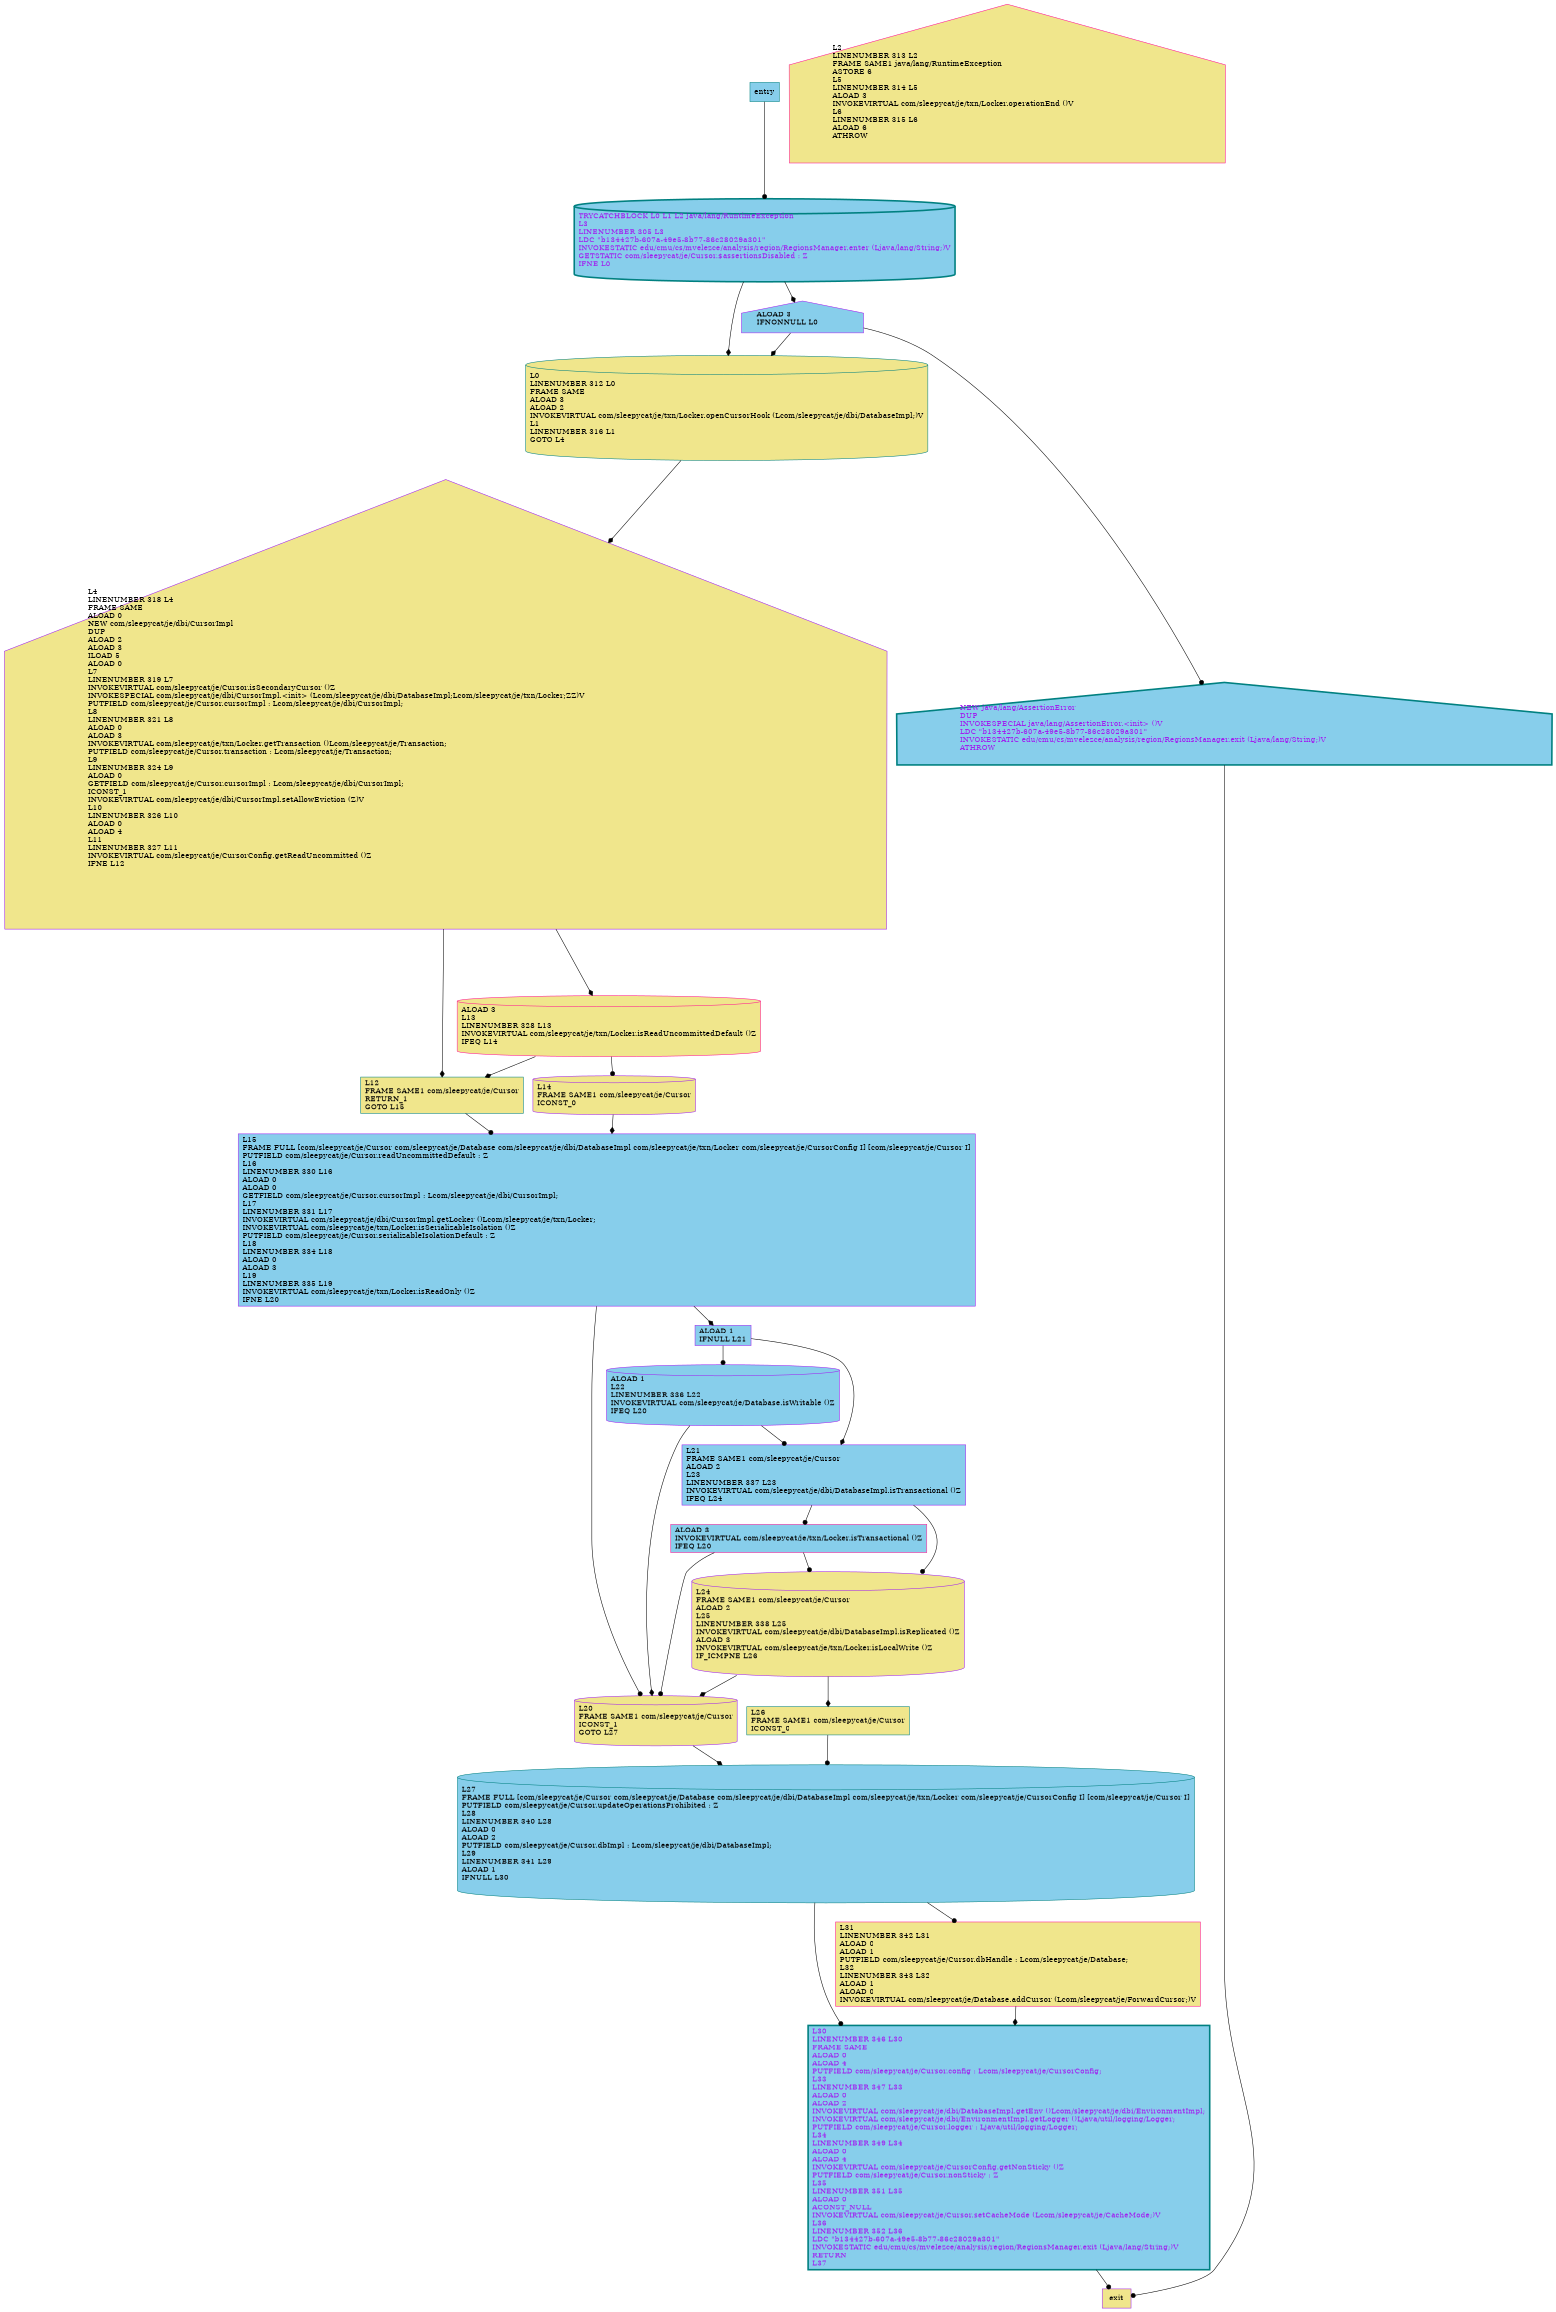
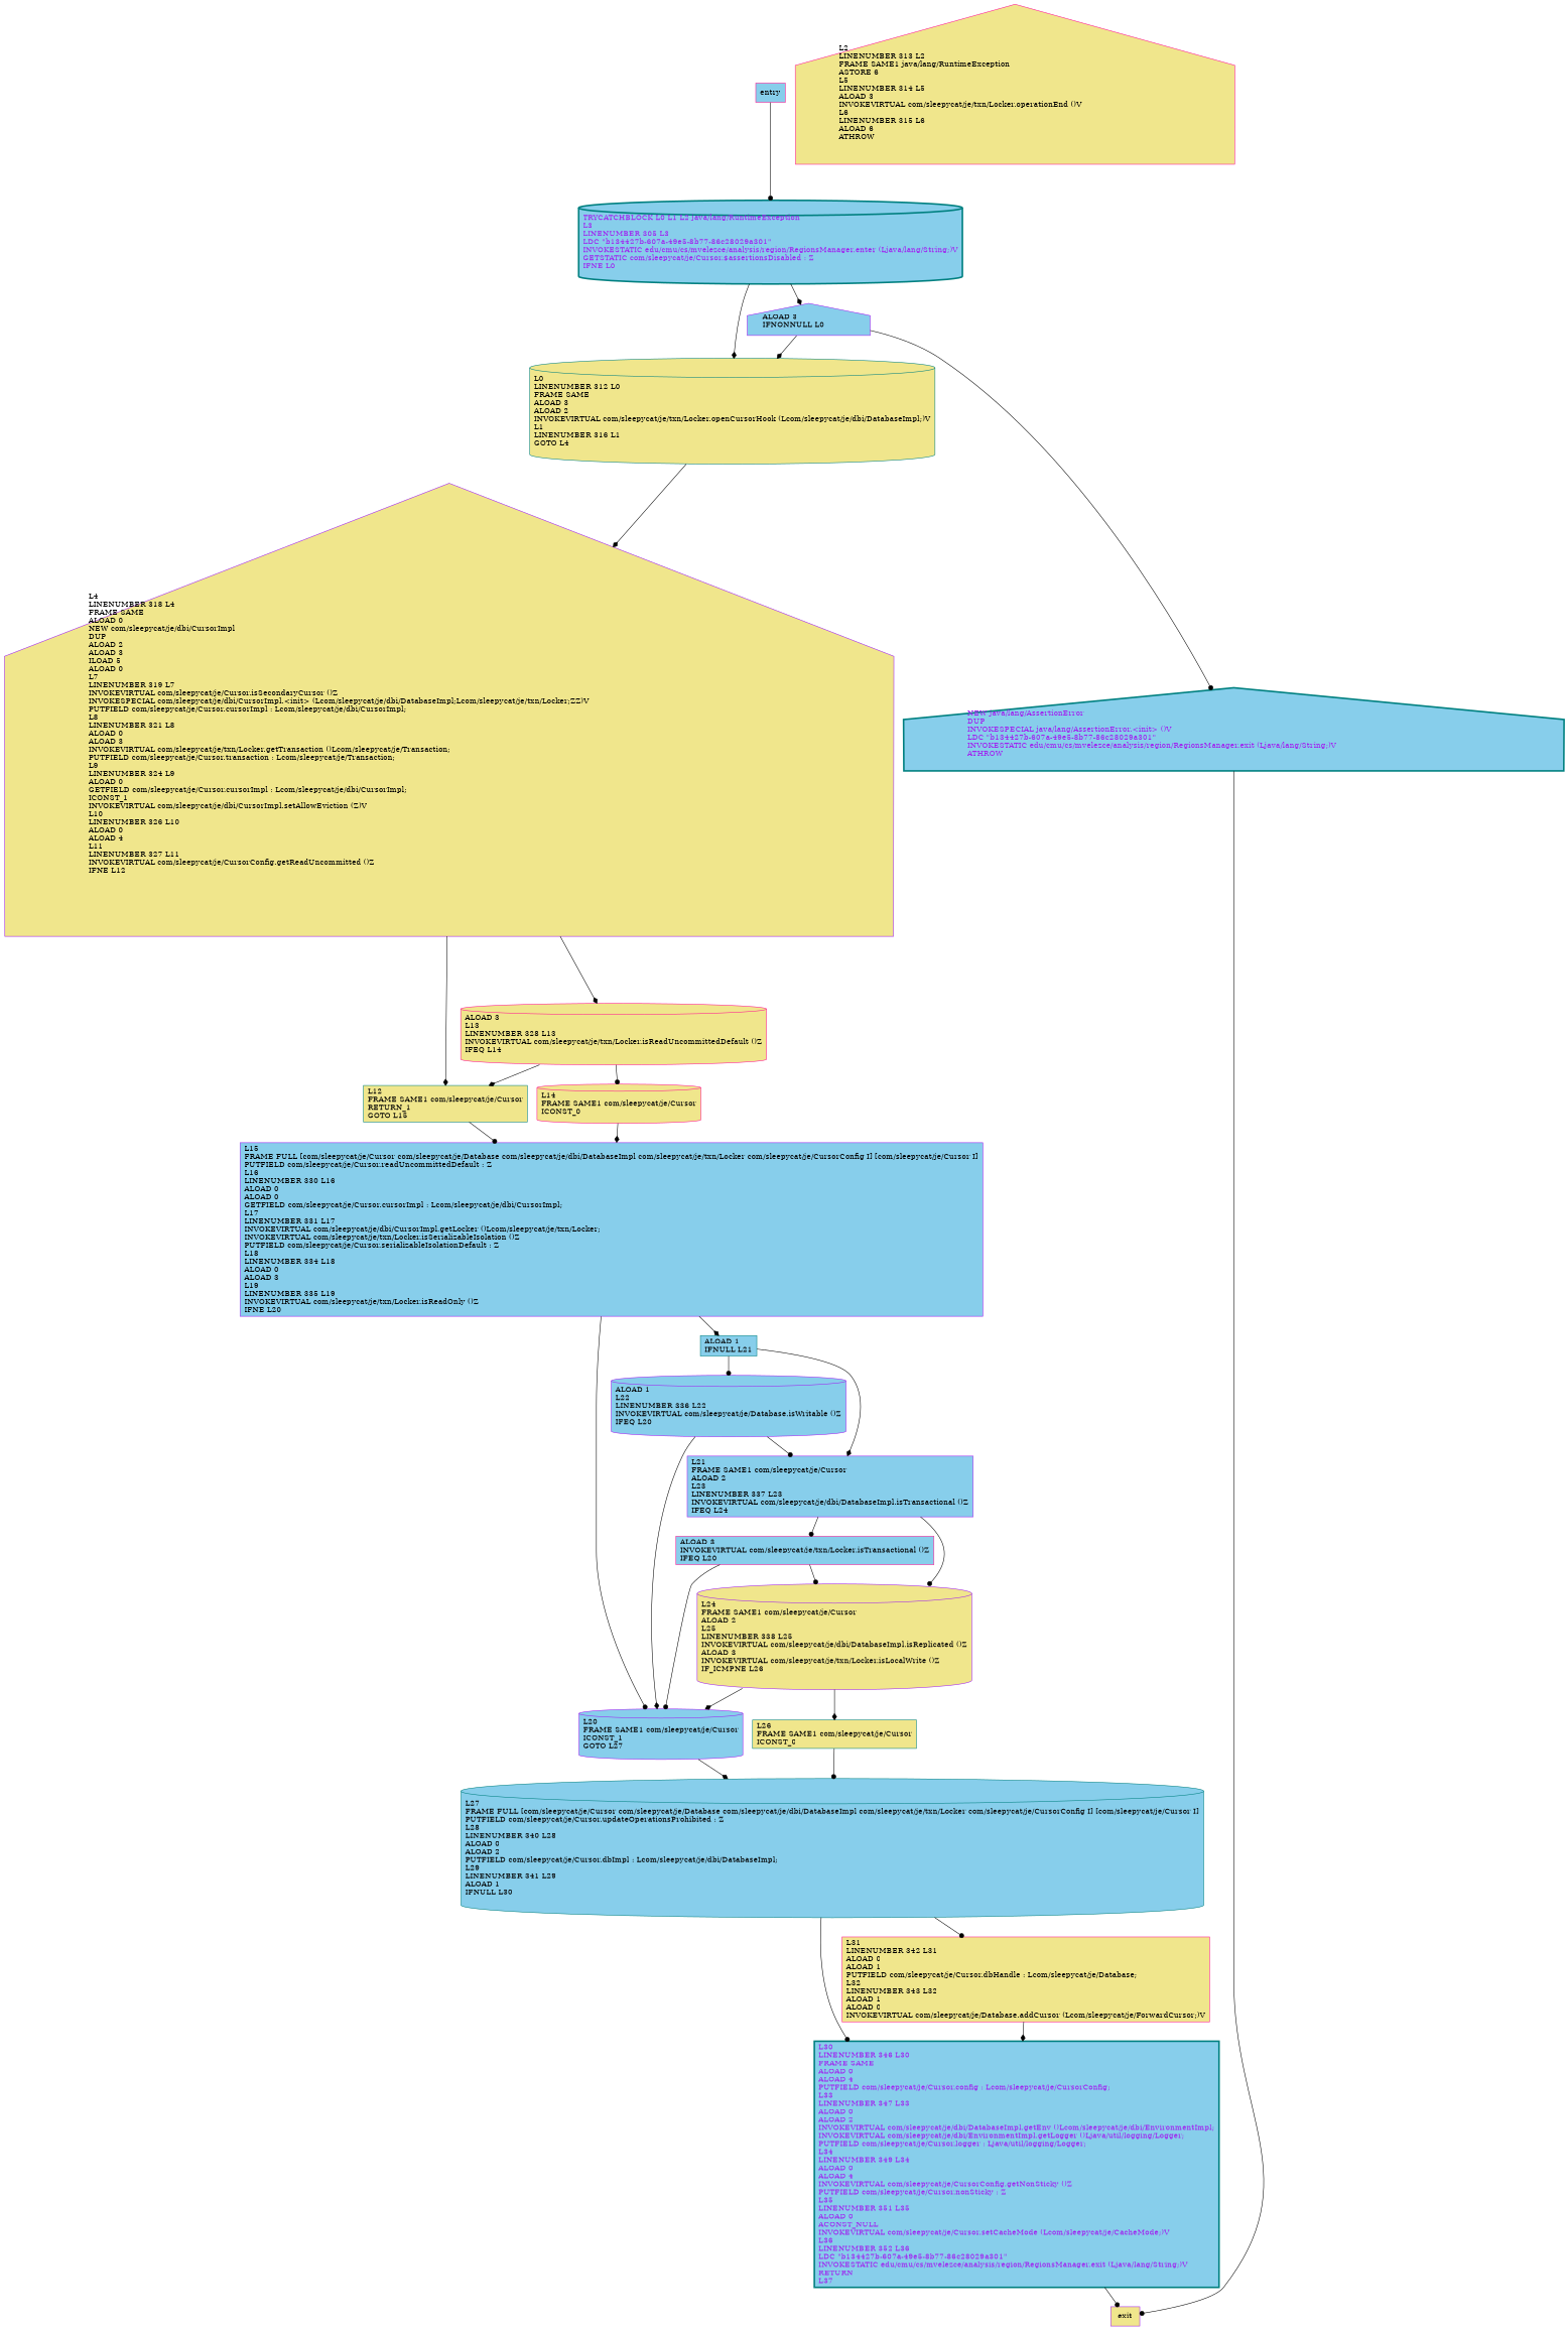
  digraph {
    node [color=teal fillcolor=skyblue shape=box style=filled]
    edge [arrowhead=dot]
    n1 [label="L27\lFRAME FULL [com/sleepycat/je/Cursor com/sleepycat/je/Database com/sleepycat/je/dbi/DatabaseImpl com/sleepycat/je/txn/Locker com/sleepycat/je/CursorConfig I] [com/sleepycat/je/Cursor I]\lPUTFIELD com/sleepycat/je/Cursor.updateOperationsProhibited : Z\lL28\lLINENUMBER 340 L28\lALOAD 0\lALOAD 2\lPUTFIELD com/sleepycat/je/Cursor.dbImpl : Lcom/sleepycat/je/dbi/DatabaseImpl;\lL29\lLINENUMBER 341 L29\lALOAD 1\lIFNULL L30\l" shape=cylinder]
    n2 [fontcolor=purple label="L30\lLINENUMBER 346 L30\lFRAME SAME\lALOAD 0\lALOAD 4\lPUTFIELD com/sleepycat/je/Cursor.config : Lcom/sleepycat/je/CursorConfig;\lL33\lLINENUMBER 347 L33\lALOAD 0\lALOAD 2\lINVOKEVIRTUAL com/sleepycat/je/dbi/DatabaseImpl.getEnv ()Lcom/sleepycat/je/dbi/EnvironmentImpl;\lINVOKEVIRTUAL com/sleepycat/je/dbi/EnvironmentImpl.getLogger ()Ljava/util/logging/Logger;\lPUTFIELD com/sleepycat/je/Cursor.logger : Ljava/util/logging/Logger;\lL34\lLINENUMBER 349 L34\lALOAD 0\lALOAD 4\lINVOKEVIRTUAL com/sleepycat/je/CursorConfig.getNonSticky ()Z\lPUTFIELD com/sleepycat/je/Cursor.nonSticky : Z\lL35\lLINENUMBER 351 L35\lALOAD 0\lACONST_NULL\lINVOKEVIRTUAL com/sleepycat/je/Cursor.setCacheMode (Lcom/sleepycat/je/CacheMode;)V\lL36\lLINENUMBER 352 L36\lLDC \"b134427b-607a-49e5-8b77-86c28029a301\"\lINVOKESTATIC edu/cmu/cs/mvelezce/analysis/region/RegionsManager.exit (Ljava/lang/String;)V\lRETURN\lL37\l" penwidth=3]
    n3 [color=deeppink fillcolor=khaki label="L31\lLINENUMBER 342 L31\lALOAD 0\lALOAD 1\lPUTFIELD com/sleepycat/je/Cursor.dbHandle : Lcom/sleepycat/je/Database;\lL32\lLINENUMBER 343 L32\lALOAD 1\lALOAD 0\lINVOKEVIRTUAL com/sleepycat/je/Database.addCursor (Lcom/sleepycat/je/ForwardCursor;)V\l"]
    exit [color=purple fillcolor=khaki]
    n5 [color=purple fillcolor=khaki label="L4\lLINENUMBER 318 L4\lFRAME SAME\lALOAD 0\lNEW com/sleepycat/je/dbi/CursorImpl\lDUP\lALOAD 2\lALOAD 3\lILOAD 5\lALOAD 0\lL7\lLINENUMBER 319 L7\lINVOKEVIRTUAL com/sleepycat/je/Cursor.isSecondaryCursor ()Z\lINVOKESPECIAL com/sleepycat/je/dbi/CursorImpl.\<init\> (Lcom/sleepycat/je/dbi/DatabaseImpl;Lcom/sleepycat/je/txn/Locker;ZZ)V\lPUTFIELD com/sleepycat/je/Cursor.cursorImpl : Lcom/sleepycat/je/dbi/CursorImpl;\lL8\lLINENUMBER 321 L8\lALOAD 0\lALOAD 3\lINVOKEVIRTUAL com/sleepycat/je/txn/Locker.getTransaction ()Lcom/sleepycat/je/Transaction;\lPUTFIELD com/sleepycat/je/Cursor.transaction : Lcom/sleepycat/je/Transaction;\lL9\lLINENUMBER 324 L9\lALOAD 0\lGETFIELD com/sleepycat/je/Cursor.cursorImpl : Lcom/sleepycat/je/dbi/CursorImpl;\lICONST_1\lINVOKEVIRTUAL com/sleepycat/je/dbi/CursorImpl.setAllowEviction (Z)V\lL10\lLINENUMBER 326 L10\lALOAD 0\lALOAD 4\lL11\lLINENUMBER 327 L11\lINVOKEVIRTUAL com/sleepycat/je/CursorConfig.getReadUncommitted ()Z\lIFNE L12\l" shape=house]
    n6 [fillcolor=khaki label="L12\lFRAME SAME1 com/sleepycat/je/Cursor\lRETURN_1\lGOTO L15\l"]
    n7 [color=deeppink fillcolor=khaki label="ALOAD 3\lL13\lLINENUMBER 328 L13\lINVOKEVIRTUAL com/sleepycat/je/txn/Locker.isReadUncommittedDefault ()Z\lIFEQ L14\l" shape=cylinder]
    n8 [color=purple label="L15\lFRAME FULL [com/sleepycat/je/Cursor com/sleepycat/je/Database com/sleepycat/je/dbi/DatabaseImpl com/sleepycat/je/txn/Locker com/sleepycat/je/CursorConfig I] [com/sleepycat/je/Cursor I]\lPUTFIELD com/sleepycat/je/Cursor.readUncommittedDefault : Z\lL16\lLINENUMBER 330 L16\lALOAD 0\lALOAD 0\lGETFIELD com/sleepycat/je/Cursor.cursorImpl : Lcom/sleepycat/je/dbi/CursorImpl;\lL17\lLINENUMBER 331 L17\lINVOKEVIRTUAL com/sleepycat/je/dbi/CursorImpl.getLocker ()Lcom/sleepycat/je/txn/Locker;\lINVOKEVIRTUAL com/sleepycat/je/txn/Locker.isSerializableIsolation ()Z\lPUTFIELD com/sleepycat/je/Cursor.serializableIsolationDefault : Z\lL18\lLINENUMBER 334 L18\lALOAD 0\lALOAD 3\lL19\lLINENUMBER 335 L19\lINVOKEVIRTUAL com/sleepycat/je/txn/Locker.isReadOnly ()Z\lIFNE L20\l"]
-   n9 [color=purple fillcolor=khaki label="L14\lFRAME SAME1 com/sleepycat/je/Cursor\lICONST_0\l" shape=cylinder]
+   n9 [color=deeppink fillcolor=khaki label="L14\lFRAME SAME1 com/sleepycat/je/Cursor\lICONST_0\l" shape=cylinder]
    n10 [color=deeppink label="ALOAD 3\lINVOKEVIRTUAL com/sleepycat/je/txn/Locker.isTransactional ()Z\lIFEQ L20\l"]
    n11 [color=purple fillcolor=khaki label="L24\lFRAME SAME1 com/sleepycat/je/Cursor\lALOAD 2\lL25\lLINENUMBER 338 L25\lINVOKEVIRTUAL com/sleepycat/je/dbi/DatabaseImpl.isReplicated ()Z\lALOAD 3\lINVOKEVIRTUAL com/sleepycat/je/txn/Locker.isLocalWrite ()Z\lIF_ICMPNE L26\l" shape=cylinder]
-   n12 [color=purple fillcolor=khaki label="L20\lFRAME SAME1 com/sleepycat/je/Cursor\lICONST_1\lGOTO L27\l" shape=cylinder]
+   n12 [color=purple label="L20\lFRAME SAME1 com/sleepycat/je/Cursor\lICONST_1\lGOTO L27\l" shape=cylinder]
    n13 [fillcolor=khaki label="L26\lFRAME SAME1 com/sleepycat/je/Cursor\lICONST_0\l"]
    n14 [fillcolor=khaki label="L0\lLINENUMBER 312 L0\lFRAME SAME\lALOAD 3\lALOAD 2\lINVOKEVIRTUAL com/sleepycat/je/txn/Locker.openCursorHook (Lcom/sleepycat/je/dbi/DatabaseImpl;)V\lL1\lLINENUMBER 316 L1\lGOTO L4\l" shape=cylinder]
    n15 [color=deeppink fillcolor=khaki label="L2\lLINENUMBER 313 L2\lFRAME SAME1 java/lang/RuntimeException\lASTORE 6\lL5\lLINENUMBER 314 L5\lALOAD 3\lINVOKEVIRTUAL com/sleepycat/je/txn/Locker.operationEnd ()V\lL6\lLINENUMBER 315 L6\lALOAD 6\lATHROW\l" shape=house]
-   n16 [color=purple label="ALOAD 1\lIFNULL L21\l"]
+   n16 [label="ALOAD 1\lIFNULL L21\l"]
    n17 [color=purple label="ALOAD 1\lL22\lLINENUMBER 336 L22\lINVOKEVIRTUAL com/sleepycat/je/Database.isWritable ()Z\lIFEQ L20\l" shape=cylinder]
    n18 [color=purple label="L21\lFRAME SAME1 com/sleepycat/je/Cursor\lALOAD 2\lL23\lLINENUMBER 337 L23\lINVOKEVIRTUAL com/sleepycat/je/dbi/DatabaseImpl.isTransactional ()Z\lIFEQ L24\l"]
    n19 [color=purple label="ALOAD 3\lIFNONNULL L0\l" shape=house]
    n20 [fontcolor=purple label="NEW java/lang/AssertionError\lDUP\lINVOKESPECIAL java/lang/AssertionError.\<init\> ()V\lLDC \"b134427b-607a-49e5-8b77-86c28029a301\"\lINVOKESTATIC edu/cmu/cs/mvelezce/analysis/region/RegionsManager.exit (Ljava/lang/String;)V\lATHROW\l" penwidth=3 shape=house]
    n21 [fontcolor=purple label="TRYCATCHBLOCK L0 L1 L2 java/lang/RuntimeException\lL3\lLINENUMBER 305 L3\lLDC \"b134427b-607a-49e5-8b77-86c28029a301\"\lINVOKESTATIC edu/cmu/cs/mvelezce/analysis/region/RegionsManager.enter (Ljava/lang/String;)V\lGETSTATIC com/sleepycat/je/Cursor.$assertionsDisabled : Z\lIFNE L0\l" penwidth=3 shape=cylinder]
-   entry
+   entry [color=deeppink]
    n1 -> n2
    n1 -> n3
    n2 -> exit
    n3 -> n2 [arrowhead=diamond]
    n5 -> n6 [arrowhead=diamond]
    n5 -> n7 [arrowhead=diamond]
    n6 -> n8
    n7 -> n6 [arrowhead=diamond]
    n7 -> n9
    n8 -> n12
    n8 -> n16 [arrowhead=diamond]
    n9 -> n8 [arrowhead=diamond]
    n10 -> n11
    n10 -> n12
    n11 -> n12 [arrowhead=diamond]
    n11 -> n13 [arrowhead=diamond]
    n12 -> n1 [arrowhead=diamond]
    n13 -> n1
    n14 -> n5 [arrowhead=diamond]
    n16 -> n17
    n16 -> n18 [arrowhead=diamond]
    n17 -> n12 [arrowhead=diamond]
    n17 -> n18
    n18 -> n10
    n18 -> n11
    n19 -> n14 [arrowhead=diamond]
    n19 -> n20
    n20 -> exit
    n21 -> n14 [arrowhead=diamond]
    n21 -> n19 [arrowhead=diamond]
    entry -> n21
  }
